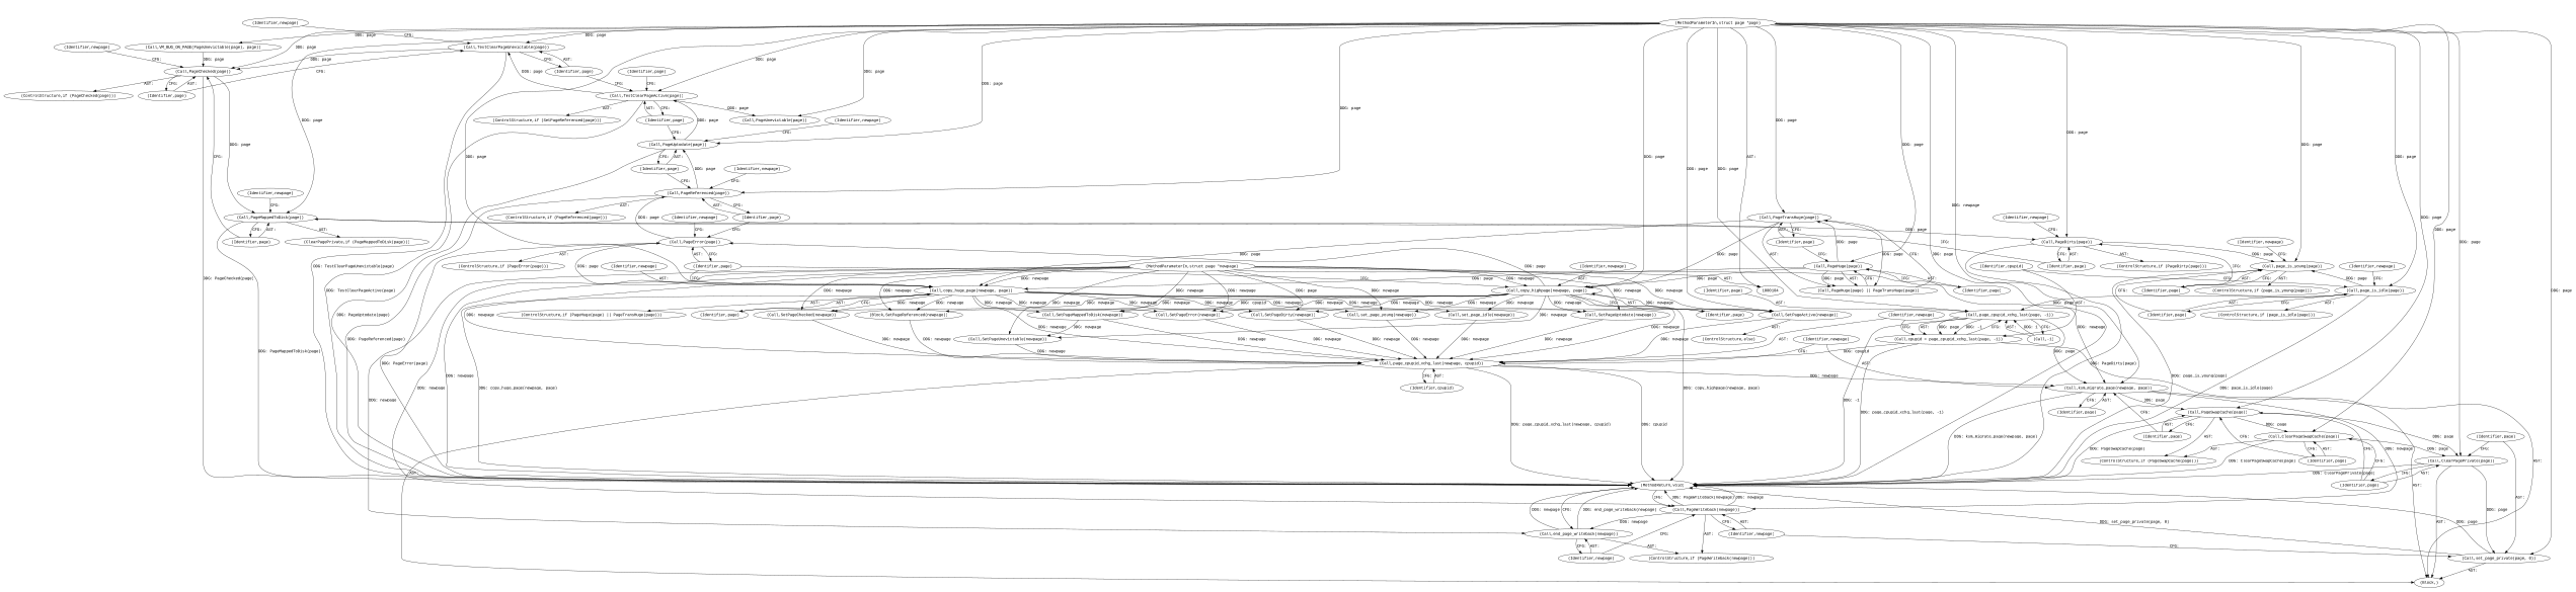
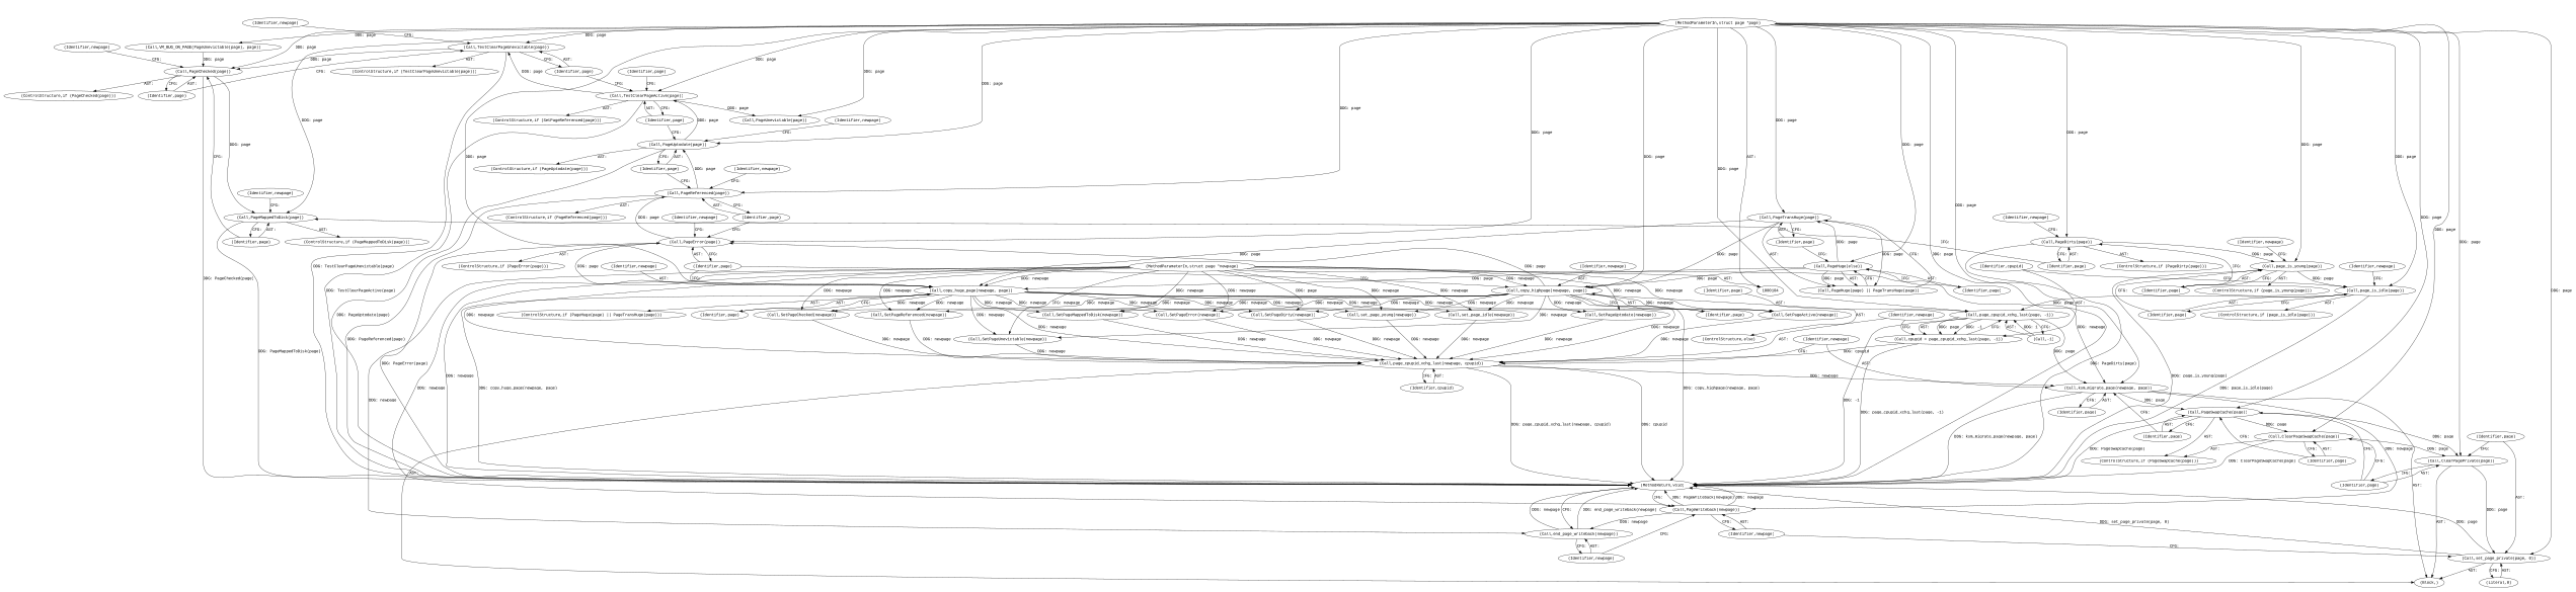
  digraph {
    fontname="Liberation Mono"
    node [fontname="Liberation Mono"]
    edge [fontname="Liberation Mono"]
    n1 [label="(Call,TestClearPageUnevictable(page))"]
    n2 [label="(Call,PageChecked(page))"]
+   n3 [label="(ControlStructure,if (TestClearPageUnevictable(page)))"]
    n4 [label="(Identifier,page)"]
    n5 [label="(MethodReturn,void)"]
    n6 [label="(Call,PageMappedToDisk(page))"]
    n7 [label="(ControlStructure,if (PageChecked(page)))"]
    n8 [label="(Identifier,page)"]
    n9 [label="(Call,TestClearPageActive(page))"]
    n10 [label="(Call,PageWriteback(newpage))"]
    n11 [label="(Call,end_page_writeback(newpage))"]
    n12 [label="(ControlStructure,if (SetPageReferenced(page)))"]
    n13 [label="(Identifier,page)"]
    n14 [label="(Call,PageUnevictable(page))"]
    n15 [label="(Call,PageUptodate(page))"]
    n16 [label="(Identifier,page)"]
+   n17 [label="(ControlStructure,if (PageUptodate(page)))"]
    n18 [label="(Call,PageReferenced(page))"]
    n19 [label="(Identifier,page)"]
    n20 [label="(ControlStructure,if (PageReferenced(page)))"]
    n21 [label="(Call,PageError(page))"]
    n22 [label="(Identifier,page)"]
    n23 [label="(ControlStructure,if (PageError(page)))"]
    n24 [label="(Call,copy_huge_page(newpage, page))"]
    n25 [label="(Call,copy_highpage(newpage, page))"]
    n26 [label="(Call,page_cpupid_xchg_last(newpage, cpupid))"]
    n27 [label="(Call,SetPageDirty(newpage))"]
    n28 [label="(Call,SetPageUptodate(newpage))"]
    n29 [label="(ControlStructure,if (PageHuge(page) || PageTransHuge(page)))"]
    n30 [label="(Identifier,page)"]
    n31 [label="(Call,SetPageUnevictable(newpage))"]
    n32 [label="(Call,SetPageMappedToDisk(newpage))"]
    n33 [label="(Call,set_page_idle(newpage))"]
    n34 [label="(Call,SetPageChecked(newpage))"]
    n35 [label="(Call,SetPageError(newpage))"]
    n36 [label="(Call,SetPageActive(newpage))"]
    n37 [label="(Call,set_page_young(newpage))"]
-   n38 [label="(Block,SetPageReferenced(newpage))"]
+   n38 [label="(Call,SetPageReferenced(newpage))"]
    n39 [label="(Call,ksm_migrate_page(newpage, page))"]
    n40 [label="(Block,)"]
    n41 [label="(Identifier,cpupid)"]
    n42 [label="(MethodParameterIn,struct page *newpage)"]
    1000104
    n44 [label="(ControlStructure,else)"]
    n45 [label="(Identifier,page)"]
    n46 [label="(Call,PageSwapCache(page))"]
    n47 [label="(Identifier,page)"]
-   n48 [label="(ControlStructure,if (PageWriteback(newpage)))"]
    n49 [label="(Identifier,newpage)"]
    n50 [label="(Identifier,newpage)"]
    n51 [label="(Call,PageTransHuge(page))"]
    n52 [label="(Identifier,page)"]
    n53 [label="(Call,PageHuge(page) || PageTransHuge(page))"]
-   n54 [label="(Call,PageHuge(page))"]
+   n54 [label="(Call,PageHuge(else))"]
    n55 [label="(Identifier,page)"]
    n56 [label="(MethodParameterIn,struct page *page)"]
    n57 [label="(Call,PageDirty(page))"]
    n58 [label="(Call,page_is_young(page))"]
    n59 [label="(Call,page_is_idle(page))"]
    n60 [label="(Call,page_cpupid_xchg_last(page, -1))"]
    n61 [label="(Call,ClearPageSwapCache(page))"]
    n62 [label="(Call,ClearPagePrivate(page))"]
    n63 [label="(Call,set_page_private(page, 0))"]
    n64 [label="(Call,VM_BUG_ON_PAGE(PageUnevictable(page), page))"]
-   n65 [label="(ClearPagePrivate,if (PageMappedToDisk(page)))"]
+   n65 [label="(ControlStructure,if (PageMappedToDisk(page)))"]
    n66 [label="(Identifier,page)"]
    n67 [label="(Identifier,page)"]
    n68 [label="(ControlStructure,if (PageDirty(page)))"]
    n69 [label="(ControlStructure,if (page_is_young(page)))"]
    n70 [label="(Identifier,page)"]
    n71 [label="(Identifier,page)"]
    n72 [label="(ControlStructure,if (page_is_idle(page)))"]
    n73 [label="(Call,cpupid = page_cpupid_xchg_last(page, -1))"]
    n74 [label="(Call,-1)"]
    n75 [label="(ControlStructure,if (PageSwapCache(page)))"]
    n76 [label="(Identifier,page)"]
    n77 [label="(Identifier,page)"]
    n78 [label="(Identifier,page)"]
+   n79 [label="(Literal,0)"]
    n80 [label="(Identifier,newpage)"]
    n81 [label="(Identifier,newpage)"]
    n82 [label="(Identifier,newpage)"]
    n83 [label="(Identifier,cpupid)"]
    n84 [label="(Identifier,page)"]
    n85 [label="(Identifier,newpage)"]
    n86 [label="(Identifier,newpage)"]
    n87 [label="(Identifier,newpage)"]
    n88 [label="(Identifier,newpage)"]
    n89 [label="(Identifier,newpage)"]
    n90 [label="(Identifier,page)"]
    n91 [label="(Identifier,newpage)"]
    n92 [label="(Identifier,newpage)"]
    n93 [label="(Identifier,page)"]
    n94 [label="(Identifier,newpage)"]
    n95 [label="(Identifier,newpage)"]
    n96 [label="(Identifier,newpage)"]
    n1 -> n2 [label="DDG: page"]
+   n1 -> n3 [label="AST: "]
    n1 -> n4 [label="CFG: "]
    n1 -> n5 [label="DDG: TestClearPageUnevictable(page)"]
    n2 -> n5 [label="DDG: PageChecked(page)"]
    n2 -> n6 [label="DDG: page"]
    n2 -> n7 [label="AST: "]
    n2 -> n8 [label="CFG: "]
    n4 -> n1 [label="AST: "]
    n4 -> n9 [label="CFG: "]
    n5 -> n10 [label="CFG: "]
    n5 -> n11 [label="CFG: "]
    n6 -> n5 [label="DDG: PageMappedToDisk(page)"]
-   n6 -> n57 [label="DDG: page"]
    n6 -> n65 [label="AST: "]
    n6 -> n66 [label="CFG: "]
    n8 -> n1 [label="CFG: "]
    n8 -> n2 [label="AST: "]
    n9 -> n1 [label="DDG: page"]
    n9 -> n5 [label="DDG: TestClearPageActive(page)"]
    n9 -> n12 [label="AST: "]
    n9 -> n13 [label="CFG: "]
    n9 -> n14 [label="DDG: page"]
    n10 -> n5 [label="DDG: PageWriteback(newpage)"]
    n10 -> n5 [label="DDG: newpage"]
    n10 -> n11 [label="DDG: newpage"]
-   n10 -> n48 [label="AST: "]
    n10 -> n49 [label="CFG: "]
    n11 -> n5 [label="DDG: end_page_writeback(newpage)"]
    n11 -> n5 [label="DDG: newpage"]
-   n11 -> n48 [label="AST: "]
    n11 -> n50 [label="CFG: "]
    n13 -> n9 [label="AST: "]
    n13 -> n15 [label="CFG: "]
    n15 -> n5 [label="DDG: PageUptodate(page)"]
    n15 -> n9 [label="DDG: page"]
    n15 -> n16 [label="CFG: "]
+   n15 -> n17 [label="AST: "]
    n16 -> n15 [label="AST: "]
    n16 -> n18 [label="CFG: "]
    n18 -> n5 [label="DDG: PageReferenced(page)"]
    n18 -> n15 [label="DDG: page"]
    n18 -> n19 [label="CFG: "]
    n18 -> n20 [label="AST: "]
    n19 -> n18 [label="AST: "]
    n19 -> n21 [label="CFG: "]
    n21 -> n5 [label="DDG: PageError(page)"]
    n21 -> n18 [label="DDG: page"]
    n21 -> n22 [label="CFG: "]
    n21 -> n23 [label="AST: "]
    n22 -> n21 [label="AST: "]
    n22 -> n24 [label="CFG: "]
    n22 -> n25 [label="CFG: "]
    n24 -> n5 [label="DDG: copy_huge_page(newpage, page)"]
    n24 -> n21 [label="DDG: page"]
    n24 -> n26 [label="DDG: newpage"]
    n24 -> n27 [label="DDG: newpage"]
    n24 -> n28 [label="DDG: newpage"]
    n24 -> n29 [label="AST: "]
    n24 -> n30 [label="CFG: "]
-   n32 -> n31 [label="DDG: newpage"]
+   n24 -> n31 [label="DDG: newpage"]
    n24 -> n32 [label="DDG: newpage"]
    n24 -> n33 [label="DDG: newpage"]
    n24 -> n34 [label="DDG: newpage"]
    n24 -> n35 [label="DDG: newpage"]
    n24 -> n36 [label="DDG: newpage"]
    n24 -> n37 [label="DDG: newpage"]
    n24 -> n38 [label="DDG: newpage"]
    n25 -> n5 [label="DDG: copy_highpage(newpage, page)"]
    n25 -> n21 [label="DDG: page"]
    n25 -> n26 [label="DDG: newpage"]
    n25 -> n27 [label="DDG: newpage"]
    n25 -> n28 [label="DDG: newpage"]
    n25 -> n31 [label="DDG: newpage"]
-   n25 -> n32 [label="DDG: cpupid"]
+   n25 -> n32 [label="DDG: newpage"]
    n25 -> n33 [label="DDG: newpage"]
    n25 -> n34 [label="DDG: newpage"]
    n25 -> n35 [label="DDG: newpage"]
    n25 -> n36 [label="DDG: newpage"]
    n25 -> n37 [label="DDG: newpage"]
    n25 -> n38 [label="DDG: newpage"]
-   n36 -> n44 [label="AST: "]
+   n25 -> n44 [label="AST: "]
    n25 -> n45 [label="CFG: "]
    n26 -> n5 [label="DDG: cpupid"]
    n26 -> n5 [label="DDG: page_cpupid_xchg_last(newpage, cpupid)"]
    n26 -> n39 [label="DDG: newpage"]
    n26 -> n40 [label="AST: "]
    n26 -> n41 [label="CFG: "]
    n27 -> n26 [label="DDG: newpage"]
    n28 -> n26 [label="DDG: newpage"]
    n30 -> n24 [label="AST: "]
    n31 -> n26 [label="DDG: newpage"]
    n32 -> n26 [label="DDG: newpage"]
    n33 -> n26 [label="DDG: newpage"]
    n34 -> n26 [label="DDG: newpage"]
    n35 -> n26 [label="DDG: newpage"]
    n36 -> n26 [label="DDG: newpage"]
    n37 -> n26 [label="DDG: newpage"]
    n38 -> n26 [label="DDG: newpage"]
    n39 -> n5 [label="DDG: ksm_migrate_page(newpage, page)"]
    n39 -> n10 [label="DDG: newpage"]
    n39 -> n40 [label="AST: "]
    n39 -> n46 [label="DDG: page"]
    n39 -> n47 [label="CFG: "]
    n41 -> n26 [label="AST: "]
    n42 -> n5 [label="DDG: newpage"]
    n42 -> n10 [label="DDG: newpage"]
    n42 -> n11 [label="DDG: newpage"]
    n42 -> n24 [label="DDG: newpage"]
    n42 -> n25 [label="DDG: newpage"]
    n42 -> n26 [label="DDG: newpage"]
    n42 -> n27 [label="DDG: page"]
    n42 -> n28 [label="DDG: newpage"]
-   n42 -> n31 [label="DDG: newpage"]
+   n42 -> n31 [label="CFG: newpage"]
    n42 -> n32 [label="DDG: newpage"]
+   n42 -> n33 [label="DDG: newpage"]
    n42 -> n34 [label="DDG: newpage"]
    n42 -> n35 [label="DDG: newpage"]
    n42 -> n36 [label="DDG: newpage"]
    n42 -> n37 [label="DDG: newpage"]
    n42 -> n38 [label="DDG: newpage"]
    n42 -> n39 [label="DDG: newpage"]
    n42 -> 1000104 [label="AST: "]
    n45 -> n25 [label="AST: "]
    n46 -> n5 [label="DDG: PageSwapCache(page)"]
    n46 -> n61 [label="DDG: page"]
    n46 -> n62 [label="DDG: page"]
    n46 -> n75 [label="AST: "]
    n46 -> n76 [label="CFG: "]
    n47 -> n39 [label="AST: "]
    n49 -> n10 [label="AST: "]
    n49 -> n63 [label="CFG: "]
    n50 -> n10 [label="CFG: "]
    n50 -> n11 [label="AST: "]
    n51 -> n24 [label="DDG: page"]
    n51 -> n25 [label="DDG: page"]
    n51 -> n52 [label="CFG: "]
    n51 -> n53 [label="AST: "]
    n51 -> n53 [label="DDG: page"]
    n52 -> n51 [label="AST: "]
    n52 -> n54 [label="CFG: "]
    n53 -> n51 [label="CFG: "]
    n53 -> n54 [label="CFG: "]
    n54 -> n24 [label="DDG: page"]
    n54 -> n25 [label="DDG: page"]
    n54 -> n51 [label="DDG: page"]
    n54 -> n53 [label="AST: "]
    n54 -> n53 [label="DDG: page"]
    n54 -> n55 [label="CFG: "]
    n55 -> n54 [label="AST: "]
    n56 -> n1 [label="DDG: page"]
    n56 -> n2 [label="DDG: page"]
    n56 -> n5 [label="DDG: page"]
    n56 -> n6 [label="DDG: page"]
    n56 -> n9 [label="DDG: page"]
    n56 -> n14 [label="DDG: page"]
    n56 -> n15 [label="DDG: page"]
    n56 -> n18 [label="DDG: page"]
-   n56 -> n36 [label="DDG: page"]
+   n56 -> n21 [label="DDG: page"]
    n56 -> n24 [label="DDG: page"]
    n56 -> n25 [label="DDG: page"]
-   n56 -> n39 [label="DDG: newpage"]
+   n56 -> n39 [label="DDG: page"]
    n56 -> 1000104 [label="AST: "]
    n56 -> n46 [label="DDG: page"]
    n56 -> n51 [label="DDG: page"]
    n56 -> n54 [label="DDG: page"]
    n56 -> n57 [label="DDG: page"]
    n56 -> n58 [label="DDG: page"]
    n56 -> n59 [label="DDG: page"]
    n56 -> n60 [label="DDG: page"]
    n56 -> n61 [label="DDG: page"]
    n56 -> n62 [label="DDG: page"]
    n56 -> n63 [label="DDG: page"]
    n56 -> n64 [label="DDG: page"]
    n57 -> n5 [label="DDG: PageDirty(page)"]
    n57 -> n58 [label="DDG: page"]
    n57 -> n67 [label="CFG: "]
    n57 -> n68 [label="AST: "]
    n58 -> n5 [label="DDG: page_is_young(page)"]
-   n59 -> n58 [label="DDG: page"]
+   n58 -> n59 [label="DDG: page"]
    n58 -> n69 [label="AST: "]
    n58 -> n70 [label="CFG: "]
    n59 -> n5 [label="DDG: page_is_idle(page)"]
    n59 -> n60 [label="DDG: page"]
    n59 -> n71 [label="CFG: "]
    n59 -> n72 [label="AST: "]
    n60 -> n5 [label="DDG: -1"]
    n60 -> n39 [label="DDG: page"]
    n60 -> n73 [label="AST: "]
    n60 -> n73 [label="DDG: page"]
    n60 -> n73 [label="DDG: -1"]
    n60 -> n74 [label="CFG: "]
    n61 -> n5 [label="DDG: ClearPageSwapCache(page)"]
    n61 -> n62 [label="DDG: page"]
    n61 -> n75 [label="AST: "]
    n61 -> n77 [label="CFG: "]
-   n62 -> n5 [label="DDG: ClearPagePrivate(page)"]
    n62 -> n40 [label="AST: "]
    n62 -> n63 [label="DDG: page"]
    n62 -> n78 [label="CFG: "]
    n63 -> n5 [label="DDG: set_page_private(page, 0)"]
    n63 -> n5 [label="DDG: page"]
    n63 -> n40 [label="AST: "]
+   n63 -> n79 [label="CFG: "]
    n64 -> n2 [label="DDG: page"]
    n66 -> n2 [label="CFG: "]
    n66 -> n6 [label="AST: "]
    n67 -> n6 [label="CFG: "]
    n67 -> n57 [label="AST: "]
    n70 -> n57 [label="CFG: "]
    n70 -> n58 [label="AST: "]
    n71 -> n58 [label="CFG: "]
    n71 -> n59 [label="AST: "]
    n73 -> n5 [label="DDG: page_cpupid_xchg_last(page, -1)"]
    n73 -> n26 [label="DDG: cpupid"]
-   n73 -> n40 [label="AST: "]
    n73 -> n60 [label="CFG: "]
    n74 -> n60 [label="AST: "]
    n74 -> n60 [label="DDG: 1"]
    n76 -> n39 [label="CFG: "]
    n76 -> n46 [label="AST: "]
    n77 -> n46 [label="CFG: "]
    n77 -> n61 [label="AST: "]
    n78 -> n46 [label="CFG: "]
    n78 -> n61 [label="CFG: "]
    n78 -> n62 [label="AST: "]
+   n79 -> n63 [label="AST: "]
    n80 -> n59 [label="CFG: "]
    n81 -> n26 [label="CFG: "]
    n81 -> n39 [label="AST: "]
    n82 -> n58 [label="CFG: "]
    n83 -> n59 [label="CFG: "]
    n83 -> n73 [label="AST: "]
    n84 -> n60 [label="AST: "]
    n85 -> n18 [label="CFG: "]
    n86 -> n26 [label="AST: "]
    n86 -> n73 [label="CFG: "]
    n87 -> n24 [label="AST: "]
    n88 -> n1 [label="CFG: "]
    n89 -> n25 [label="AST: "]
    n90 -> n62 [label="CFG: "]
    n90 -> n63 [label="AST: "]
    n91 -> n6 [label="CFG: "]
    n92 -> n2 [label="CFG: "]
    n93 -> n9 [label="CFG: "]
    n94 -> n21 [label="CFG: "]
    n95 -> n57 [label="CFG: "]
    n96 -> n15 [label="CFG: "]
  }
